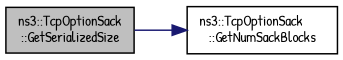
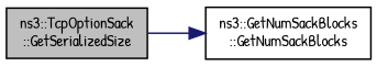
  digraph {
    rankdir=LR
    fontname="Patrick Hand"
    node [color=black fontname="Patrick Hand" fontsize=10 shape=record style=filled]
    n1 [fillcolor=grey75 fontcolor=black height=0.2 label="ns3::TcpOptionSack\l::GetSerializedSize" width=0.4]
-   n2 [fillcolor=white height=0.2 label="ns3::TcpOptionSack\l::GetNumSackBlocks" width=0.4]
+   n2 [fillcolor=white height=0.2 label="ns3::GetNumSackBlocks\l::GetNumSackBlocks" width=0.4]
    n1 -> n2 [color=midnightblue fontname="Patrick Hand" fontsize=10 labelfontname=Helvetica labelfontsize=10 style=solid]
  }
